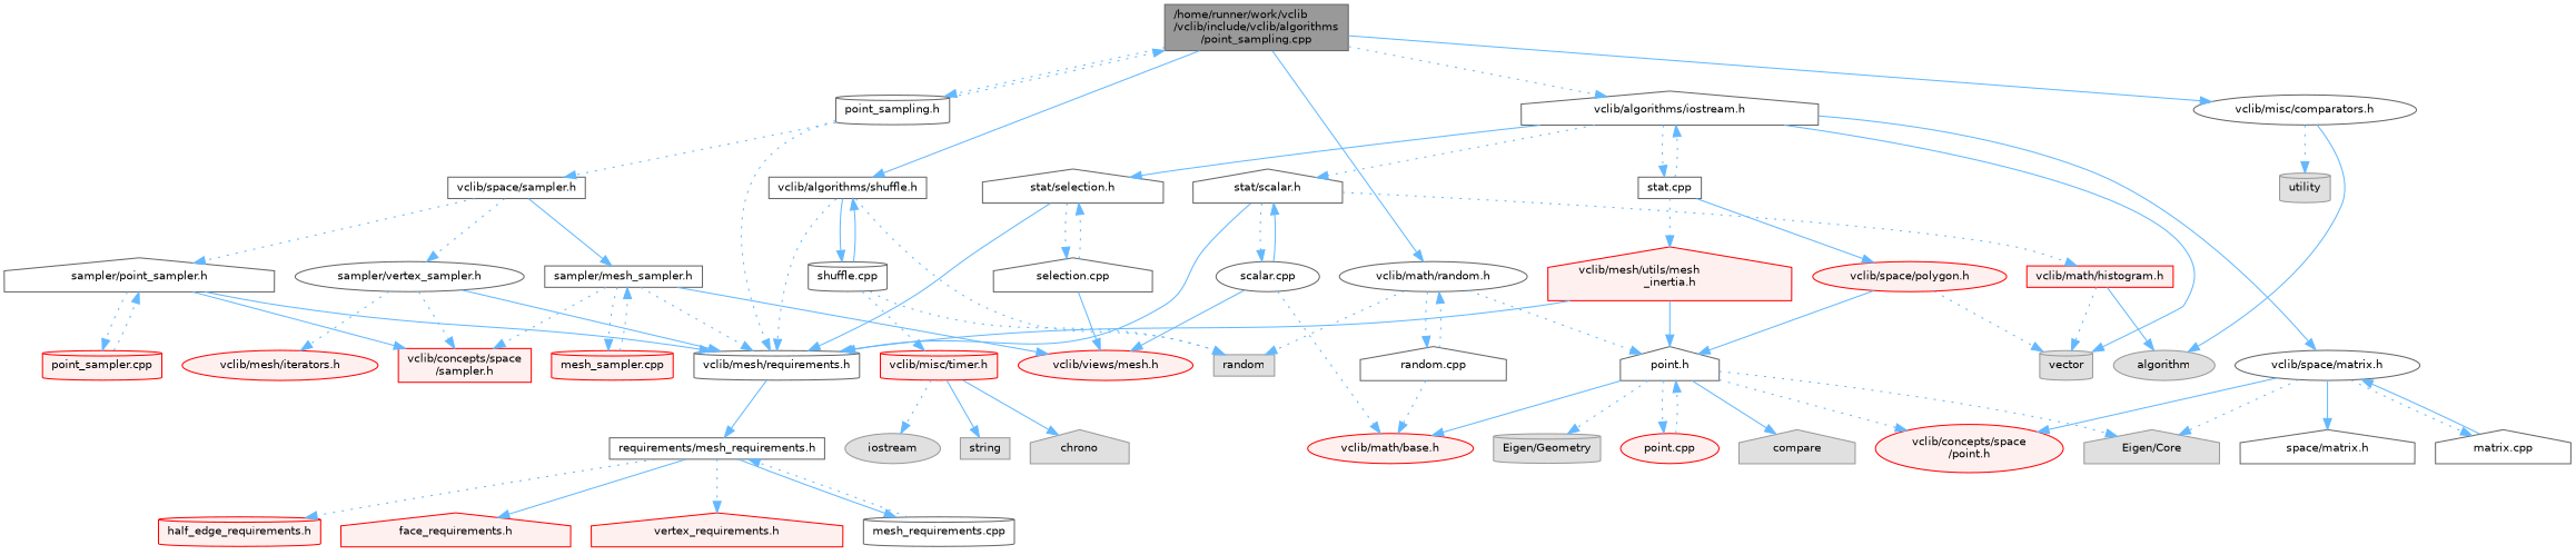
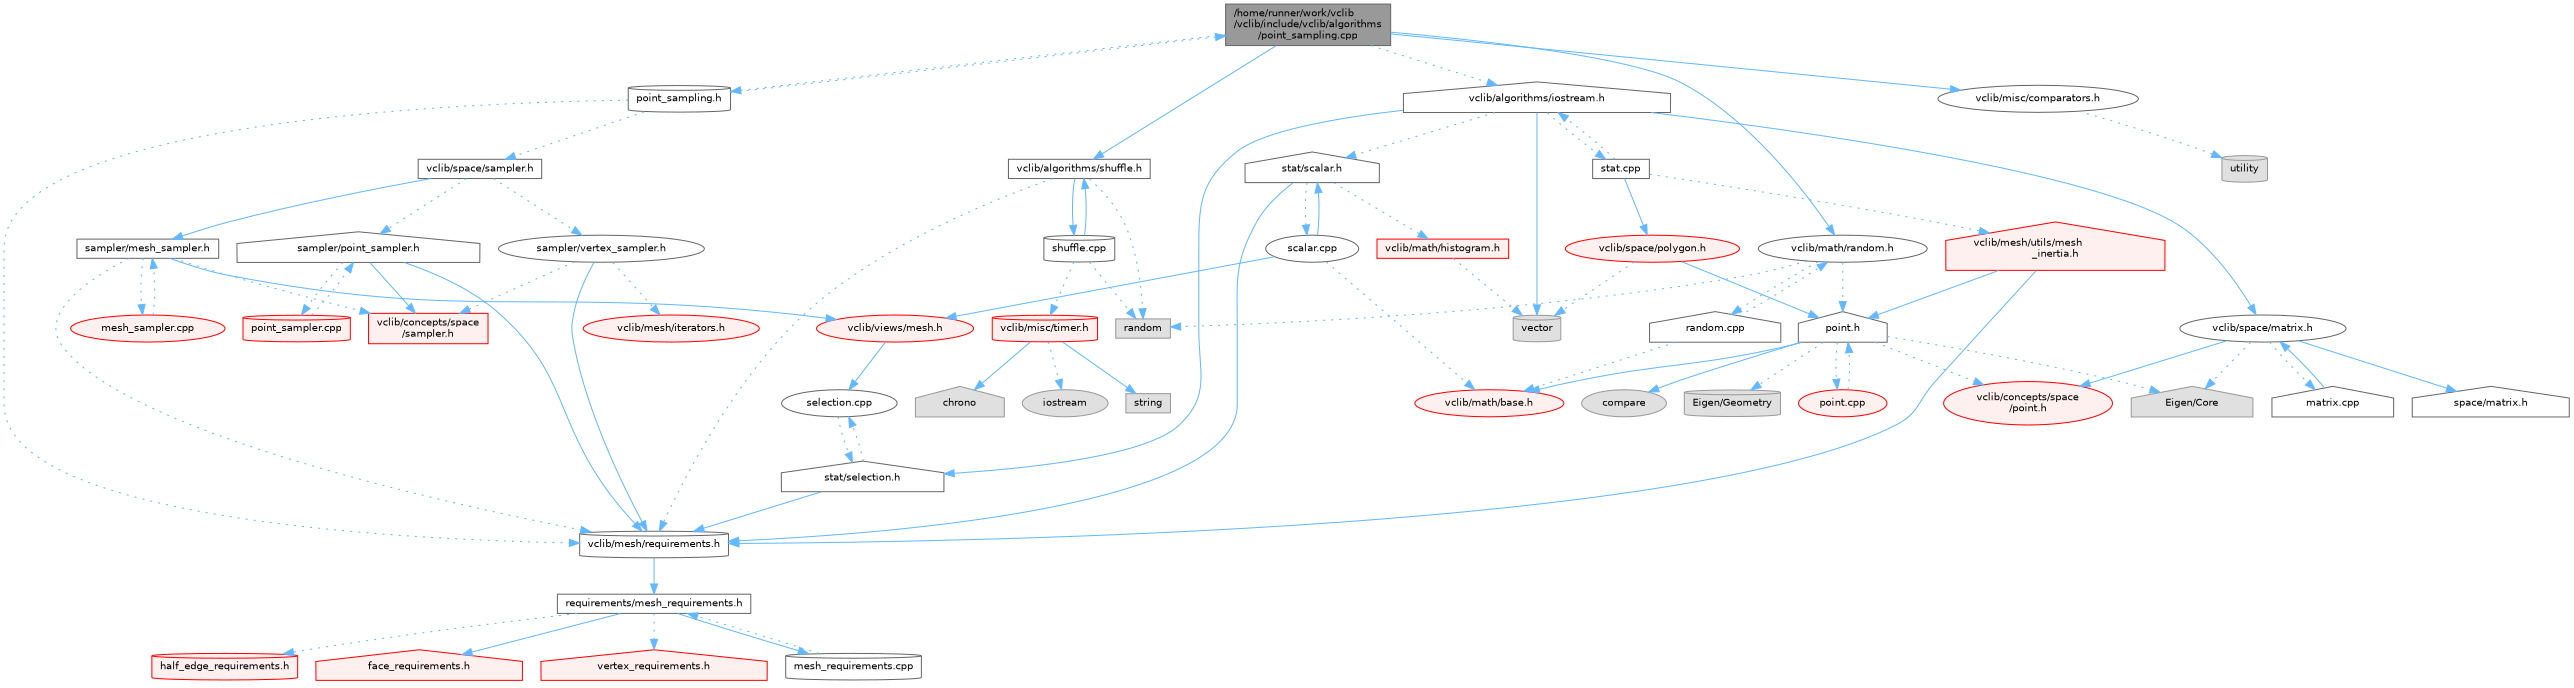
  digraph {
    node [color=grey40 fillcolor=white fontname=Helvetica fontsize=10 shape=house style=filled]
    edge [color=steelblue1 fontname=Helvetica fontsize=10 labelfontname=Helvetica labelfontsize=10 style=dotted]
    n1 [color=gray40 fillcolor=grey60 fontcolor=black height=0.2 label="/home/runner/work/vclib\l/vclib/include/vclib/algorithms\l/point_sampling.cpp" shape=box width=0.4]
    n2 [height=0.2 label="point_sampling.h" shape=cylinder width=0.4]
    n3 [height=0.2 label="vclib/algorithms/shuffle.h" shape=box width=0.4]
    n4 [height=0.2 label="vclib/algorithms/iostream.h" width=0.4]
    n5 [height=0.2 label="vclib/math/random.h" shape=ellipse width=0.4]
    n6 [height=0.2 label="vclib/misc/comparators.h" shape=ellipse width=0.4]
    n7 [height=0.2 label="vclib/mesh/requirements.h" shape=cylinder width=0.4]
    n8 [height=0.2 label="vclib/space/sampler.h" shape=box width=0.4]
    n9 [color=grey60 fillcolor="#E0E0E0" height=0.2 label=random shape=box width=0.4]
    n10 [height=0.2 label="shuffle.cpp" shape=cylinder width=0.4]
    n11 [color=grey60 fillcolor="#E0E0E0" height=0.2 label=vector shape=cylinder width=0.4]
    n12 [height=0.2 label="vclib/space/matrix.h" shape=ellipse width=0.4]
    n13 [height=0.2 label="stat/scalar.h" width=0.4]
    n14 [height=0.2 label="stat/selection.h" width=0.4]
    n15 [height=0.2 label="stat.cpp" shape=box width=0.4]
    n16 [height=0.2 label="point.h" width=0.4]
    n17 [height=0.2 label="random.cpp" width=0.4]
-   n18 [color=grey60 fillcolor="#E0E0E0" height=0.2 label=algorithm shape=ellipse width=0.4]
    n19 [color=grey60 fillcolor="#E0E0E0" height=0.2 label=utility shape=cylinder width=0.4]
    n20 [height=0.2 label="requirements/mesh_requirements.h" shape=box width=0.4]
    n21 [height=0.2 label="sampler/mesh_sampler.h" shape=box width=0.4]
    n22 [height=0.2 label="sampler/point_sampler.h" width=0.4]
    n23 [height=0.2 label="sampler/vertex_sampler.h" shape=ellipse width=0.4]
    n24 [color=red fillcolor="#FFF0F0" height=0.2 label="half_edge_requirements.h" shape=cylinder width=0.4]
    n25 [color=red fillcolor="#FFF0F0" height=0.2 label="face_requirements.h" width=0.4]
    n26 [color=red fillcolor="#FFF0F0" height=0.2 label="vertex_requirements.h" width=0.4]
    n27 [height=0.2 label="mesh_requirements.cpp" shape=cylinder width=0.4]
    n28 [color=red fillcolor="#FFF0F0" height=0.2 label="vclib/concepts/space\l/sampler.h" shape=box width=0.4]
    n29 [color=red fillcolor="#FFF0F0" height=0.2 label="vclib/views/mesh.h" shape=ellipse width=0.4]
-   n30 [color=red fillcolor="#FFF0F0" height=0.2 label="mesh_sampler.cpp" shape=cylinder width=0.4]
+   n30 [color=red fillcolor="#FFF0F0" height=0.2 label="mesh_sampler.cpp" shape=ellipse width=0.4]
    n31 [color=red fillcolor="#FFF0F0" height=0.2 label="point_sampler.cpp" shape=cylinder width=0.4]
    n32 [color=red fillcolor="#FFF0F0" height=0.2 label="vclib/mesh/iterators.h" shape=ellipse width=0.4]
    n33 [color=red fillcolor="#FFF0F0" height=0.2 label="vclib/misc/timer.h" shape=cylinder width=0.4]
    n34 [color=grey60 fillcolor="#E0E0E0" height=0.2 label=chrono width=0.4]
    n35 [color=grey60 fillcolor="#E0E0E0" height=0.2 label=iostream shape=ellipse width=0.4]
    n36 [color=grey60 fillcolor="#E0E0E0" height=0.2 label=string shape=box width=0.4]
    n37 [color=grey60 fillcolor="#E0E0E0" height=0.2 label="Eigen/Core" width=0.4]
    n38 [height=0.2 label="space/matrix.h" width=0.4]
    n39 [color=red fillcolor="#FFF0F0" height=0.2 label="vclib/concepts/space\l/point.h" shape=ellipse width=0.4]
    n40 [height=0.2 label="matrix.cpp" width=0.4]
    n41 [color=red fillcolor="#FFF0F0" height=0.2 label="vclib/math/histogram.h" shape=box width=0.4]
    n42 [height=0.2 label="scalar.cpp" shape=ellipse width=0.4]
-   n43 [height=0.2 label="selection.cpp" width=0.4]
+   n43 [height=0.2 label="selection.cpp" shape=ellipse width=0.4]
    n44 [color=red fillcolor="#FFF0F0" height=0.2 label="vclib/mesh/utils/mesh\l_inertia.h" width=0.4]
    n45 [color=red fillcolor="#FFF0F0" height=0.2 label="vclib/space/polygon.h" shape=ellipse width=0.4]
    n46 [color=red fillcolor="#FFF0F0" height=0.2 label="vclib/math/base.h" shape=ellipse width=0.4]
-   n47 [color=grey60 fillcolor="#E0E0E0" height=0.2 label=compare width=0.4]
+   n47 [color=grey60 fillcolor="#E0E0E0" height=0.2 label=compare shape=ellipse width=0.4]
    n48 [color=grey60 fillcolor="#E0E0E0" height=0.2 label="Eigen/Geometry" shape=cylinder width=0.4]
    n49 [color=red fillcolor="#FFF0F0" height=0.2 label="point.cpp" shape=ellipse width=0.4]
    n1 -> n2
    n1 -> n3 [style=solid]
    n1 -> n4
    n1 -> n5 [style=solid]
    n1 -> n6 [style=solid]
    n2 -> n1
    n2 -> n7
    n2 -> n8
    n3 -> n7
    n3 -> n9
    n3 -> n10 [style=solid]
    n4 -> n11 [style=solid]
    n4 -> n12 [style=solid]
    n4 -> n13
    n4 -> n14 [style=solid]
    n4 -> n15
    n5 -> n9
    n5 -> n16
    n5 -> n17
-   n6 -> n18 [style=solid]
    n6 -> n19
    n7 -> n20 [style=solid]
    n8 -> n21 [style=solid]
    n8 -> n22
    n8 -> n23
    n10 -> n3 [style=solid]
    n10 -> n9
    n10 -> n33
    n12 -> n37
    n12 -> n38 [style=solid]
    n12 -> n39 [style=solid]
    n12 -> n40
    n13 -> n7 [style=solid]
    n13 -> n41
    n13 -> n42
    n14 -> n7 [style=solid]
    n14 -> n43
    n15 -> n4
    n15 -> n44
    n15 -> n45 [style=solid]
    n16 -> n37
    n16 -> n39
    n16 -> n46 [style=solid]
    n16 -> n47 [style=solid]
    n16 -> n48
    n16 -> n49
    n17 -> n5
    n17 -> n46
    n20 -> n24
    n20 -> n25 [style=solid]
    n20 -> n26
    n20 -> n27 [style=solid]
    n21 -> n7
    n21 -> n28
    n21 -> n29 [style=solid]
    n21 -> n30
    n22 -> n7 [style=solid]
    n22 -> n28 [style=solid]
    n22 -> n31
    n23 -> n7 [style=solid]
    n23 -> n28
    n23 -> n32
    n27 -> n20
    n30 -> n21
    n31 -> n22
    n33 -> n34 [style=solid]
    n33 -> n35
    n33 -> n36 [style=solid]
    n40 -> n12 [style=solid]
    n41 -> n11
-   n41 -> n18 [style=solid]
    n42 -> n13 [style=solid]
    n42 -> n29 [style=solid]
    n42 -> n46
    n43 -> n14
-   n43 -> n29 [style=solid]
+   n29 -> n43 [style=solid]
    n44 -> n7 [style=solid]
    n44 -> n16 [style=solid]
    n45 -> n11
    n45 -> n16 [style=solid]
    n49 -> n16
  }
